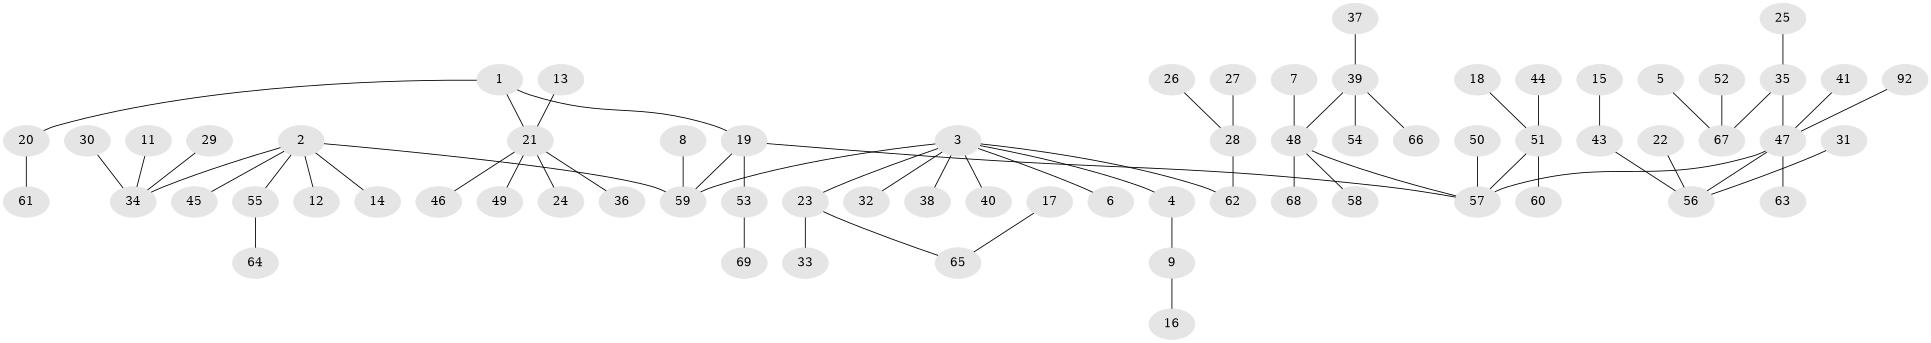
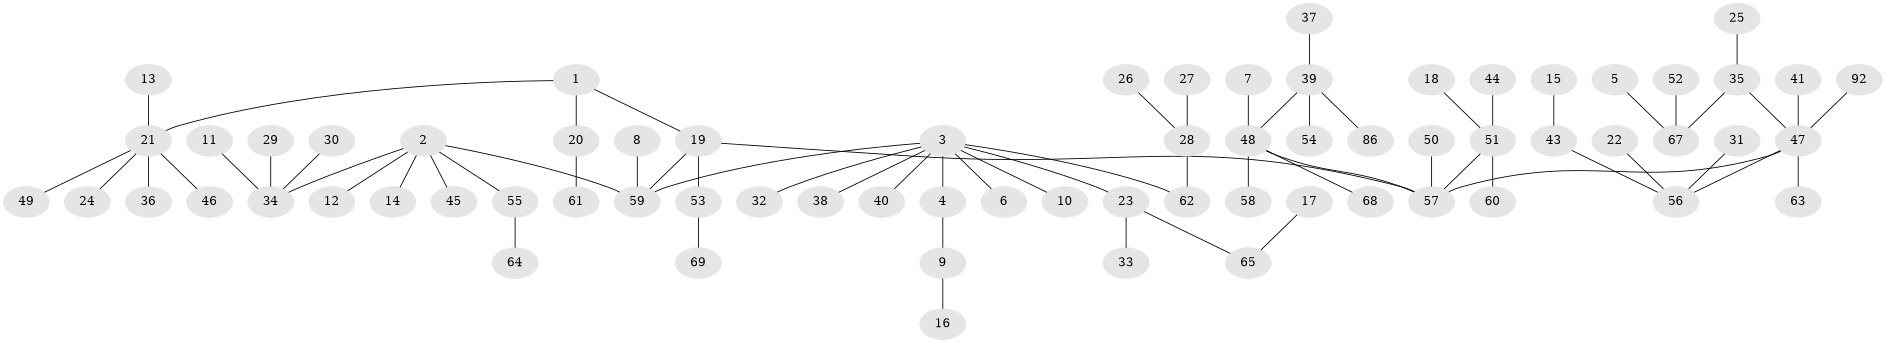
  graph {
    node [color=gray90 style=filled]
    edge [weight=1.0]
    1
    19
    20
    21
    59
    53
    57
    61
    24
    36
    46
    49
    2
    12
    14
    34
    45
    55
    64
    3
    4
    6
+   10
    23
    32
    38
    40
    62
    9
    65
    33
    16
    5
    67
    7
    48
    39
    54
-   66
+   66 [label=86]
    8
    11
    13
    15
    43
    56
    17
    18
    51
    60
    69
    22
    25
    35
    47
    26
    28
    27
    29
    30
    31
    63
    37
    58
    68
    41
    n66 [label=92]
    44
    50
    52
    1 -- 19
    1 -- 20
    1 -- 21
    19 -- 59
    19 -- 53
    19 -- 57
    20 -- 61
    21 -- 24
    21 -- 36
    21 -- 46
    21 -- 49
    53 -- 69
    2 -- 59
    2 -- 12
    2 -- 14
    2 -- 34
    2 -- 45
    2 -- 55
    55 -- 64
    3 -- 59
    3 -- 4
    3 -- 6
+   3 -- 10
    3 -- 23
    3 -- 32
    3 -- 38
    3 -- 40
    3 -- 62
    4 -- 9
    23 -- 65
    23 -- 33
    9 -- 16
    5 -- 67
    7 -- 48
    48 -- 57
    48 -- 58
    48 -- 68
    39 -- 48
    39 -- 54
    39 -- 66
    8 -- 59
    11 -- 34
    13 -- 21
    15 -- 43
    43 -- 56
    17 -- 65
    18 -- 51
    51 -- 57
    51 -- 60
    22 -- 56
    25 -- 35
    35 -- 67
    35 -- 47
    47 -- 57
    47 -- 56
    47 -- 63
    26 -- 28
    28 -- 62
    27 -- 28
    29 -- 34
    30 -- 34
    31 -- 56
    37 -- 39
    41 -- 47
    n66 -- 47
    44 -- 51
    50 -- 57
    52 -- 67
  }
